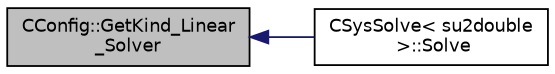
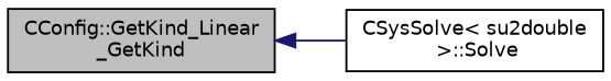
  digraph {
    rankdir=LR
    node [color=black fontname=Helvetica fontsize=10 shape=record style=filled]
-   n1 [fillcolor=grey75 fontcolor=black height=0.2 label="CConfig::GetKind_Linear\l_Solver" width=0.4]
+   n1 [fillcolor=grey75 fontcolor=black height=0.2 label="CConfig::GetKind_Linear\l_GetKind" width=0.4]
    n2 [fillcolor=white height=0.2 label="CSysSolve\< su2double\l \>::Solve" width=0.4]
    n1 -> n2 [color=midnightblue dir=back fontname=Helvetica fontsize=10 labelfontname=Helvetica labelfontsize=10 style=solid]
  }
